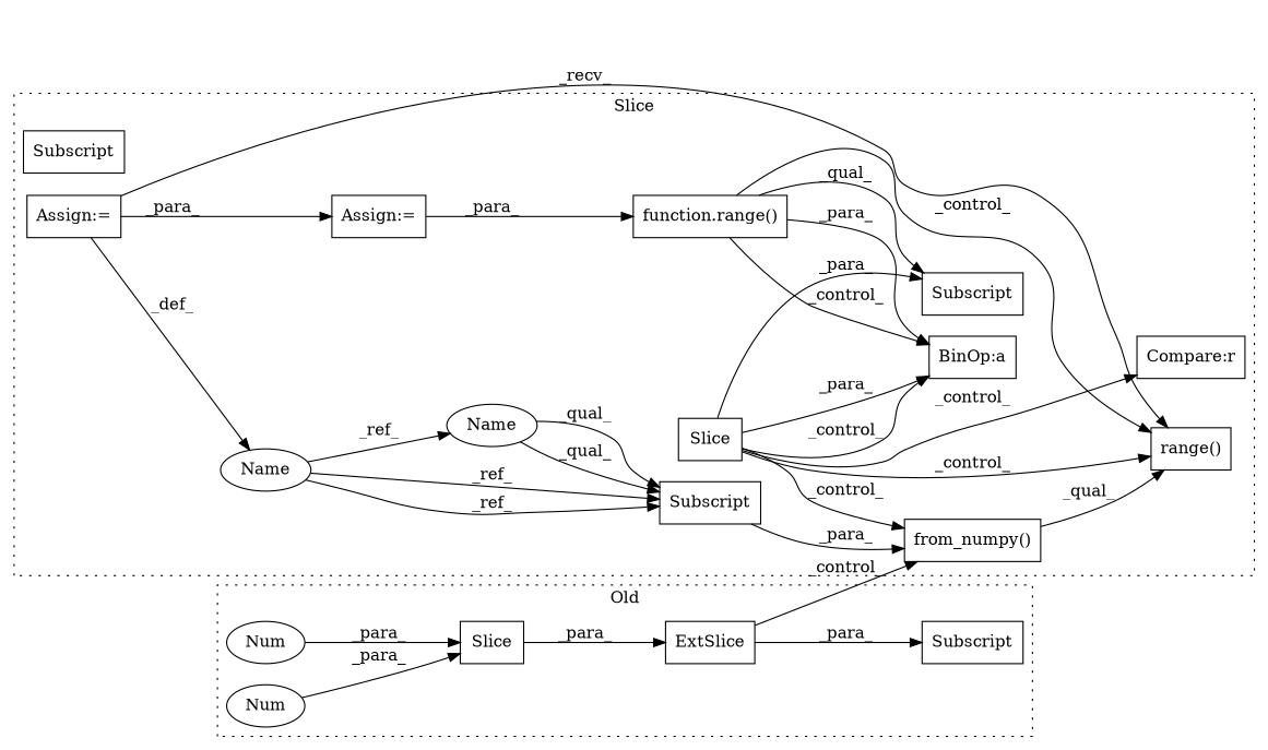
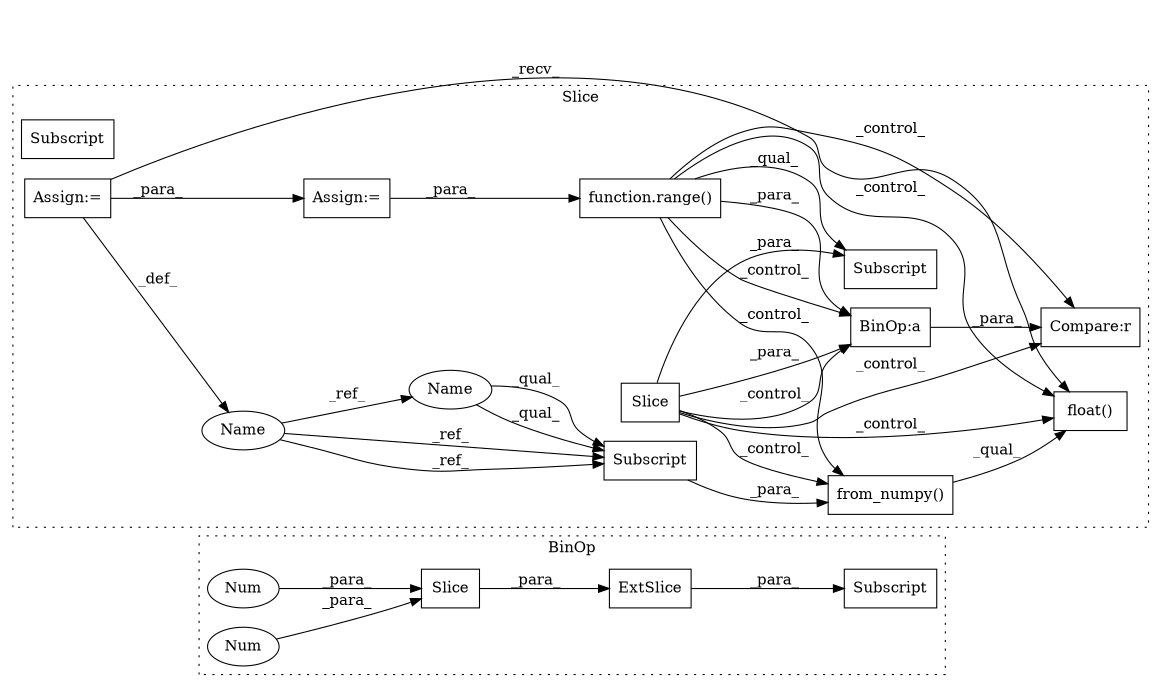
  digraph {
    rankdir=LR
    node [a=63 l=3 s=7177 shape=box]
    n1 [a=85 l=4 label=ExtSlice s=7166]
    n2 [l="16,0" label=Subscript s="7166,0"]
    n3 [a=80 l=1 label=Slice]
    n4 [a=76 l=2 label=Num s=7179 shape=ellipse]
    n5 [a=76 l=1 label=Num shape=ellipse]
    n6 [a=75 l="17,1" label="from_numpy()" s="7817,7853"]
-   n7 [a=75 l=45 label="range()" s=7817]
+   n7 [a=75 l=45 label="float()" s=7817]
    n8 [l="19,0" label=Subscript s="7834,0"]
    n9 [a=75 l="6,1" label="function.range()" s="7597,7613"]
    n10 [a=87 l=8 label=Name s=7488 shape=ellipse]
    n11 [a=82 label="BinOp:a" s=7664]
    n12 [l="37,0" label=Subscript s="7597,0"]
    n13 [a=40 l=36 label="Compare:r" s=7654]
    n14 [a=68 label="Assign:=" s=7532]
    n15 [a=68 label="Assign:=" s=7496]
    n16 [a=80 l=18 label=Slice s=7615]
    n17 [l="19,0" label=Subscript s="7834,0"]
    n18 [a=87 l=8 label=Name s=7834 shape=ellipse]
    subgraph cluster_1 {
-     label=Old
+     label=BinOp
      style=dotted
      n1
      n2
      n3
      n4
      n5
    }
    subgraph cluster_2 {
      label=Slice
      style=dotted
      n6
      n7
      n8
      n9
      n10
      n11
      n12
      n13
      n14
      n15
      n16
      n17
      n18
    }
    n1 -> n2 [label=_para_]
    n3 -> n1 [label=_para_]
    n4 -> n3 [label=_para_]
    n5 -> n3 [label=_para_]
    n6 -> n7 [label=_qual_]
-   n1 -> n6 [label=_control_]
+   n9 -> n6 [label=_control_]
    n9 -> n7 [label=_control_]
    n9 -> n11 [label=_para_]
    n9 -> n11 [label=_control_]
    n9 -> n12 [label=_qual_]
+   n9 -> n13 [label=_control_]
    n10 -> n17 [label=_ref_]
    n10 -> n17 [label=_ref_]
    n10 -> n18 [label=_ref_]
+   n11 -> n13 [label=_para_]
    n14 -> n9 [label=_para_]
    n15 -> n7 [label=_recv_]
    n15 -> n10 [label=_def_]
    n15 -> n14 [label=_para_]
    n16 -> n6 [label=_control_]
    n16 -> n7 [label=_control_]
    n16 -> n11 [label=_para_]
    n16 -> n11 [label=_control_]
    n16 -> n12 [label=_para_]
    n16 -> n13 [label=_control_]
    n17 -> n6 [label=_para_]
    n18 -> n17 [label=_qual_]
    n18 -> n17 [label=_qual_]
  }
